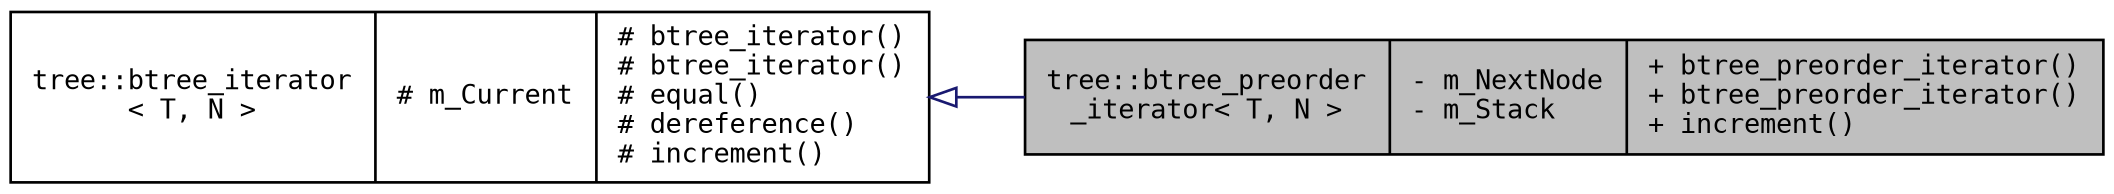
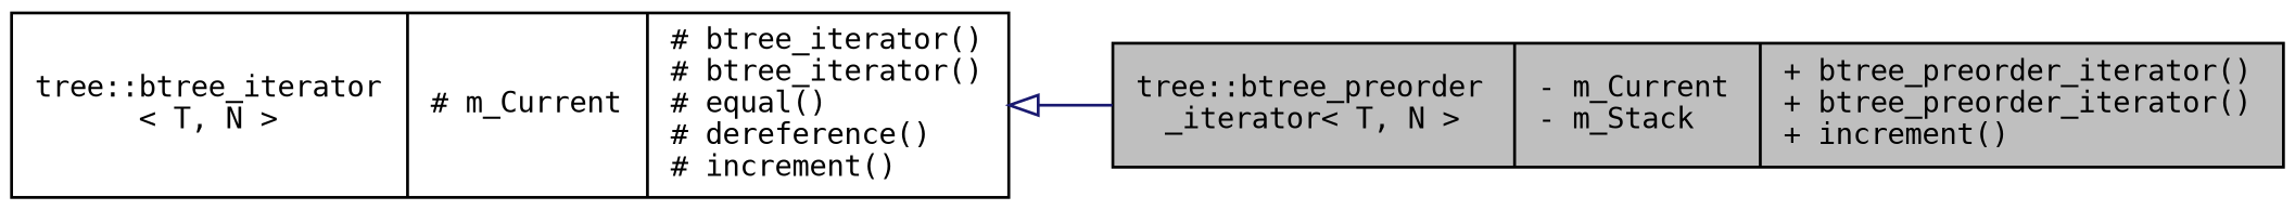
  digraph {
    rankdir=LR
    fontname="DejaVu Sans Mono"
    node [color=black fontname="DejaVu Sans Mono" fontsize=10 shape=record style=filled]
-   n1 [fillcolor=grey75 fontcolor=black height=0.2 label="{tree::btree_preorder\l_iterator\< T, N \>\n|- m_NextNode\l- m_Stack\l|+ btree_preorder_iterator()\l+ btree_preorder_iterator()\l+ increment()\l}" width=0.4]
+   n1 [fillcolor=grey75 fontcolor=black height=0.2 label="{tree::btree_preorder\l_iterator\< T, N \>\n|- m_Current\l- m_Stack\l|+ btree_preorder_iterator()\l+ btree_preorder_iterator()\l+ increment()\l}" width=0.4]
    n2 [fillcolor=white height=0.2 label="{tree::btree_iterator\l\< T, N \>\n|# m_Current\l|# btree_iterator()\l# btree_iterator()\l# equal()\l# dereference()\l# increment()\l}" width=0.4]
    n2 -> n1 [arrowtail=onormal color=midnightblue dir=back fontname="DejaVu Sans Mono" fontsize=10 labelfontname=Helvetica labelfontsize=10 style=solid]
  }
